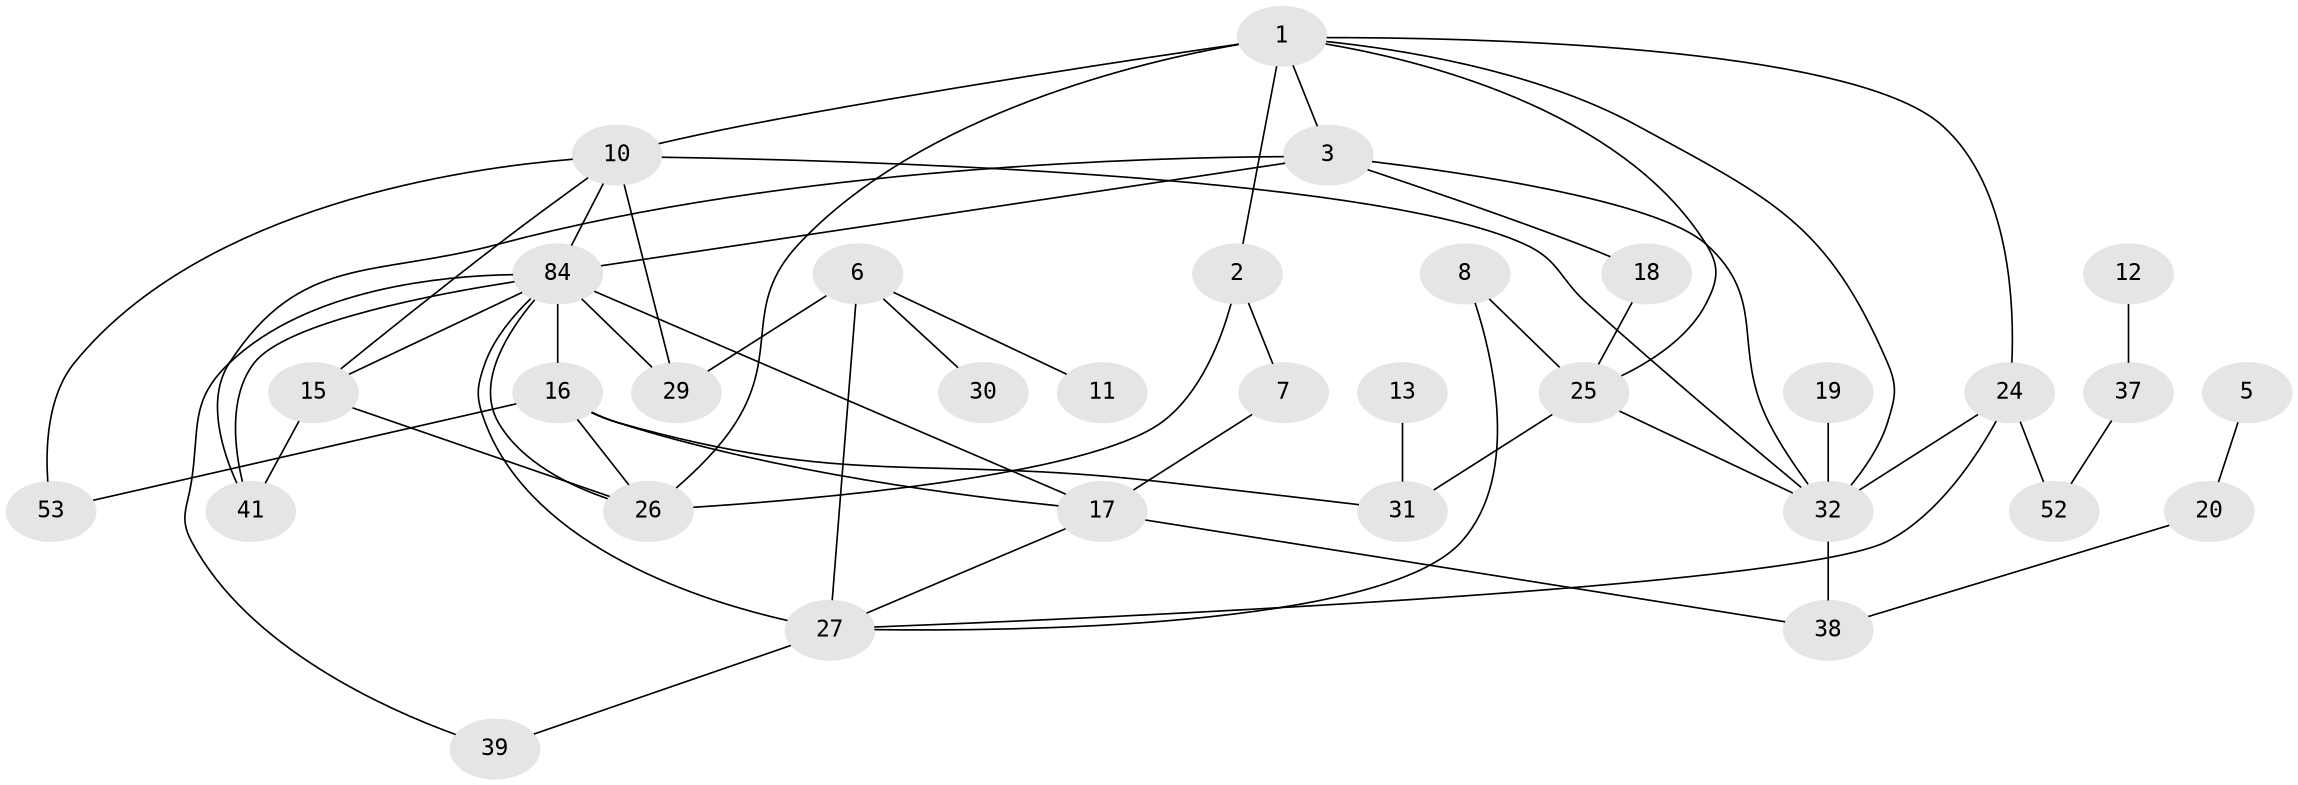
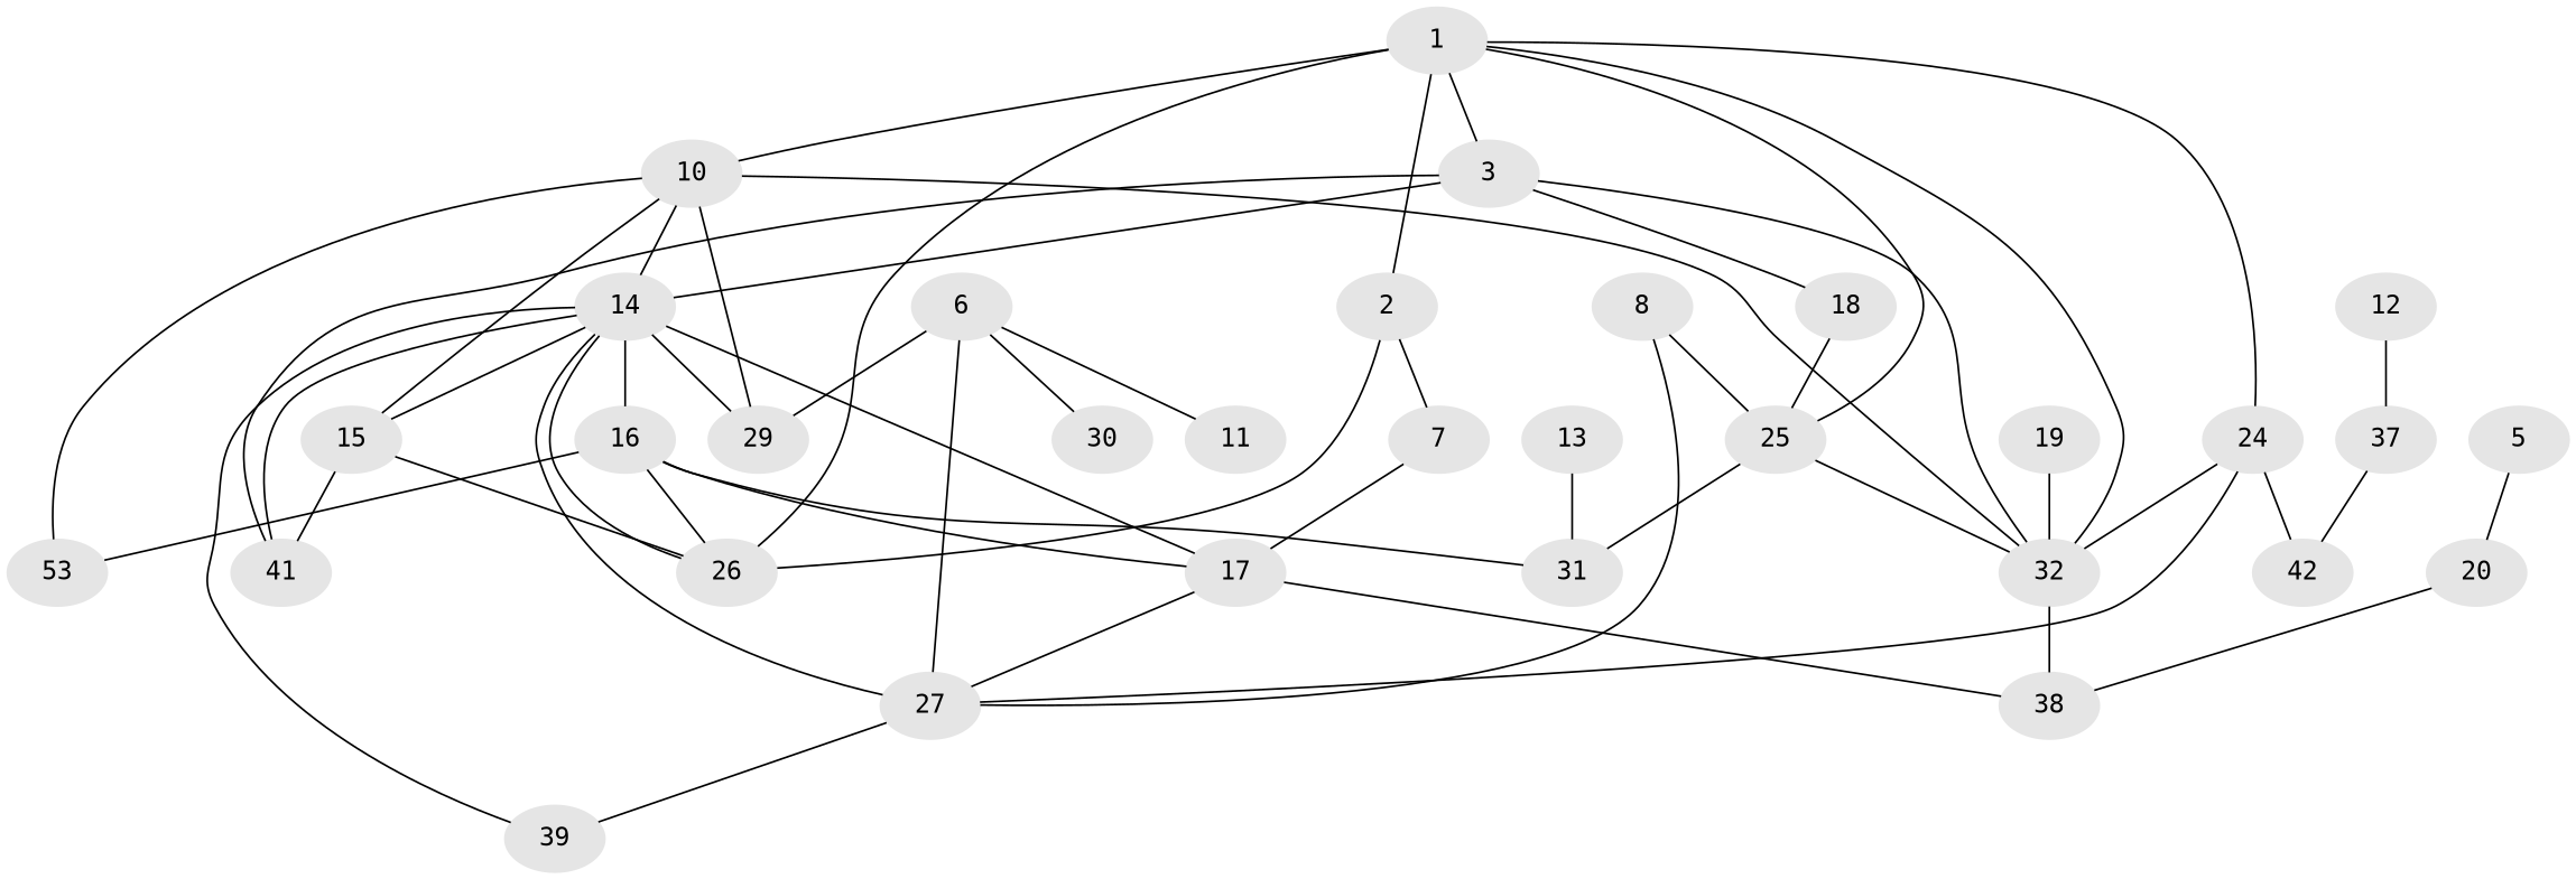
  graph {
    fontname="DejaVu Sans Mono"
    node [color=gray90 fontname="DejaVu Sans Mono" style=filled]
    edge [fontname="DejaVu Sans Mono" weight=1.0]
    1
    2
    3
    10
    24
    25
    26
    32
    7
-   14 [label=84]
+   14
    18
    41
    29
    15
    n15 [label=53]
    27
-   42 [label=52]
+   42
    31
    38
    17
    16
    39
    5
    20
    6
    11
    30
    8
    12
    37
    13
    19
    1 -- 2
    1 -- 3
    1 -- 10
    1 -- 24
    1 -- 25
    1 -- 26 [weight=2.0]
    1 -- 32
    2 -- 26
    2 -- 7
    3 -- 32
    3 -- 14
    3 -- 18
    3 -- 41
    10 -- 32
    10 -- 14
    10 -- 29
    10 -- 15
    10 -- n15
    24 -- 32
    24 -- 27
    24 -- 42
    25 -- 32
    25 -- 31
    32 -- 38
    7 -- 17 [weight=2.0]
    14 -- 26
    14 -- 41
    14 -- 29
    14 -- 15
    14 -- 27
    14 -- 17
    14 -- 16 [weight=3.0]
    14 -- 39
    18 -- 25
    15 -- 26
    15 -- 41
    27 -- 39
    17 -- 27
    17 -- 38
    16 -- 26
    16 -- n15
    16 -- 31
    16 -- 17
    5 -- 20
    20 -- 38
    6 -- 29
    6 -- 27 [weight=2.0]
    6 -- 11
    6 -- 30
    8 -- 25
    8 -- 27
    12 -- 37
    37 -- 42
    13 -- 31
    19 -- 32 [weight=2.0]
  }
